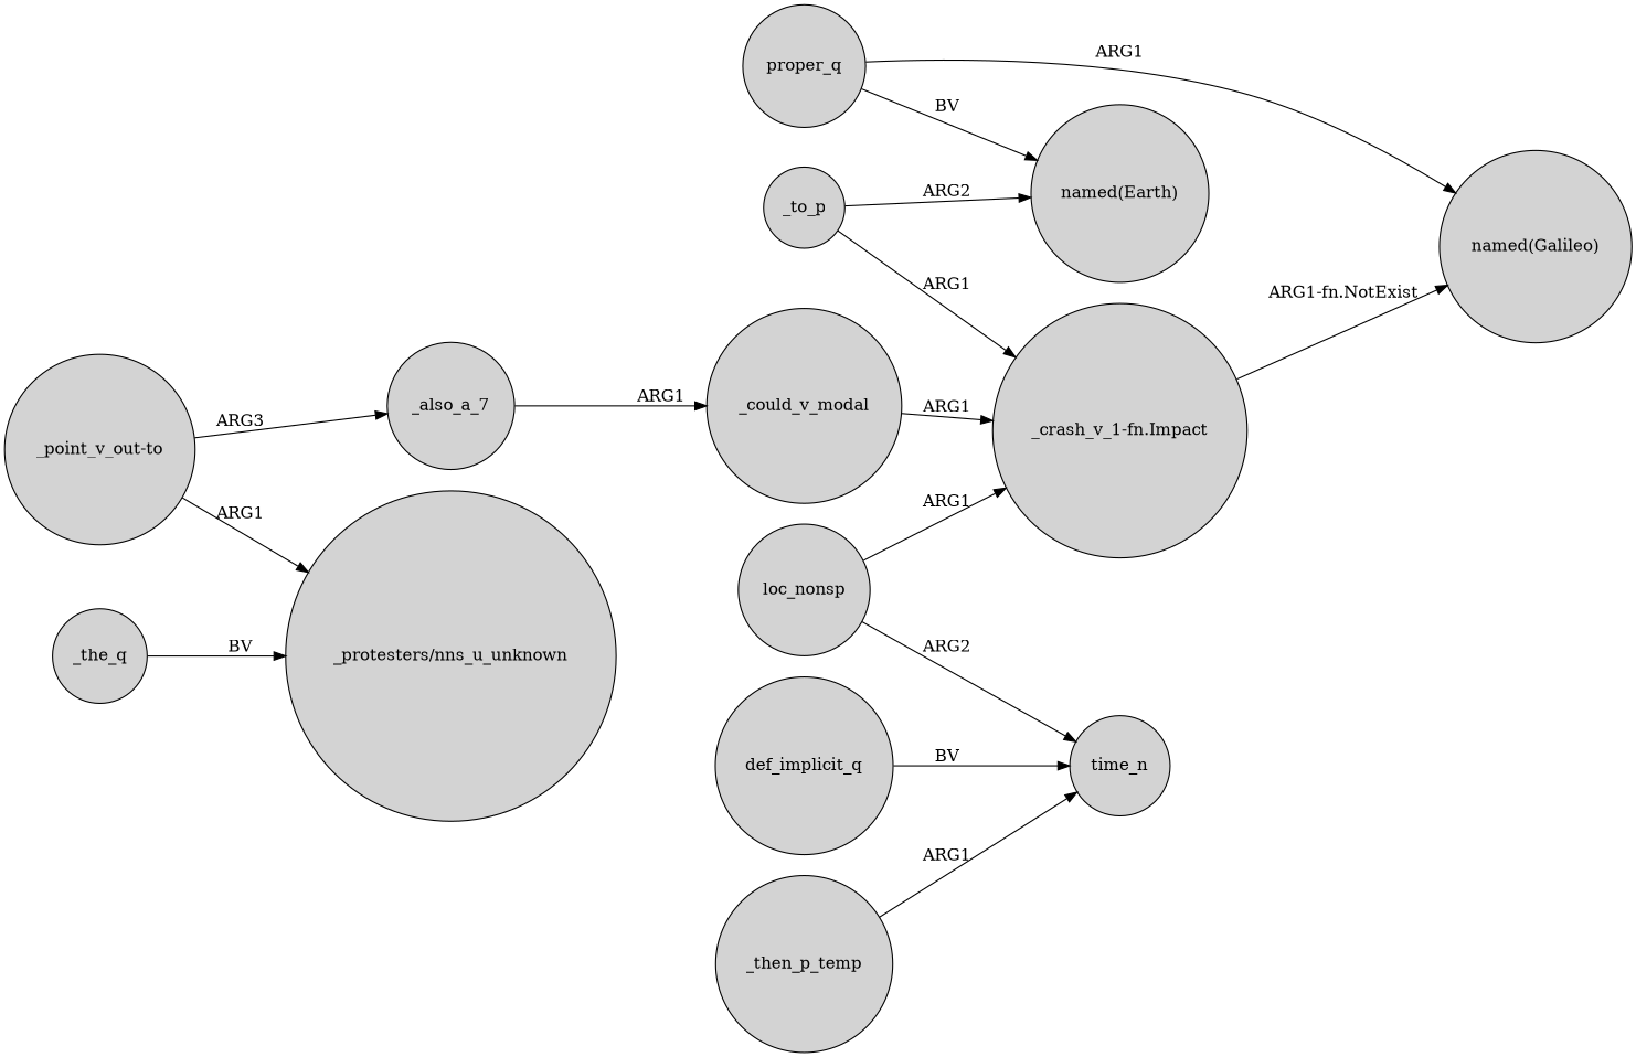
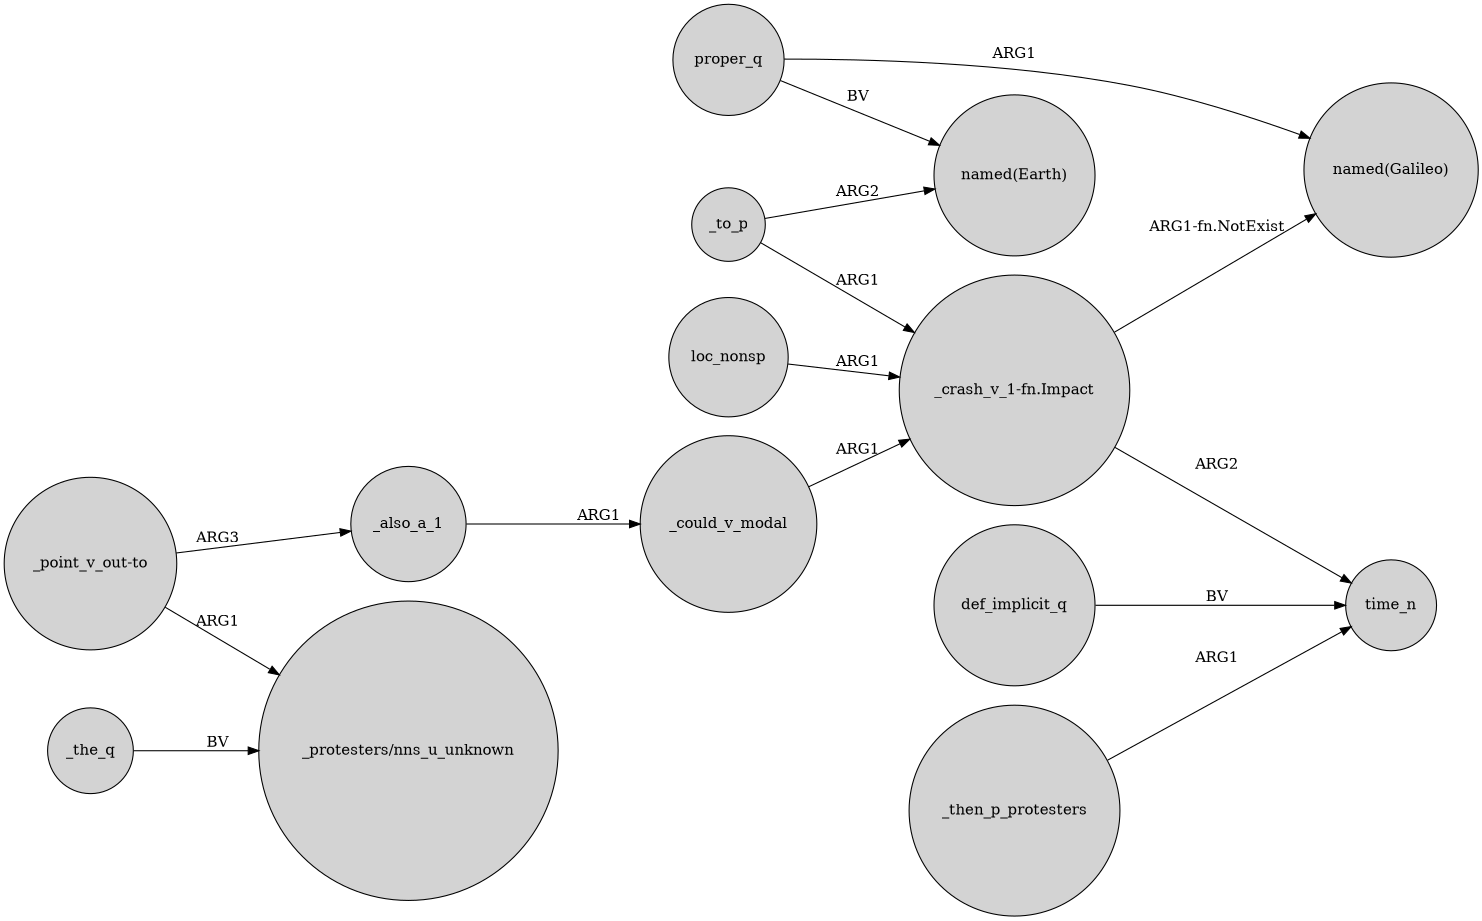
  digraph {
    rankdir=LR
    node [shape=circle style=filled]
-   _also_a_1 [label=_also_a_7]
+   _also_a_1
    _could_v_modal
    "_crash_v_1-fn.Impact"
    "named(Galileo)"
    "_point_v_out-to"
    "_protesters/nns_u_unknown"
    _to_p
    "named(Earth)"
    proper_q
    _the_q
    def_implicit_q
    time_n
-   _then_p_temp
+   _then_p_temp [label=_then_p_protesters]
    loc_nonsp
    _also_a_1 -> _could_v_modal [label=ARG1]
    _could_v_modal -> "_crash_v_1-fn.Impact" [label=ARG1]
    "_crash_v_1-fn.Impact" -> "named(Galileo)" [label="ARG1-fn.NotExist"]
    "_point_v_out-to" -> _also_a_1 [label=ARG3]
    "_point_v_out-to" -> "_protesters/nns_u_unknown" [label=ARG1]
    _to_p -> "_crash_v_1-fn.Impact" [label=ARG1]
    _to_p -> "named(Earth)" [label=ARG2]
    proper_q -> "named(Galileo)" [label=ARG1]
    proper_q -> "named(Earth)" [label=BV]
    _the_q -> "_protesters/nns_u_unknown" [label=BV]
    def_implicit_q -> time_n [label=BV]
    _then_p_temp -> time_n [label=ARG1]
    loc_nonsp -> "_crash_v_1-fn.Impact" [label=ARG1]
-   loc_nonsp -> time_n [label=ARG2]
+   "_crash_v_1-fn.Impact" -> time_n [label=ARG2]
  }
